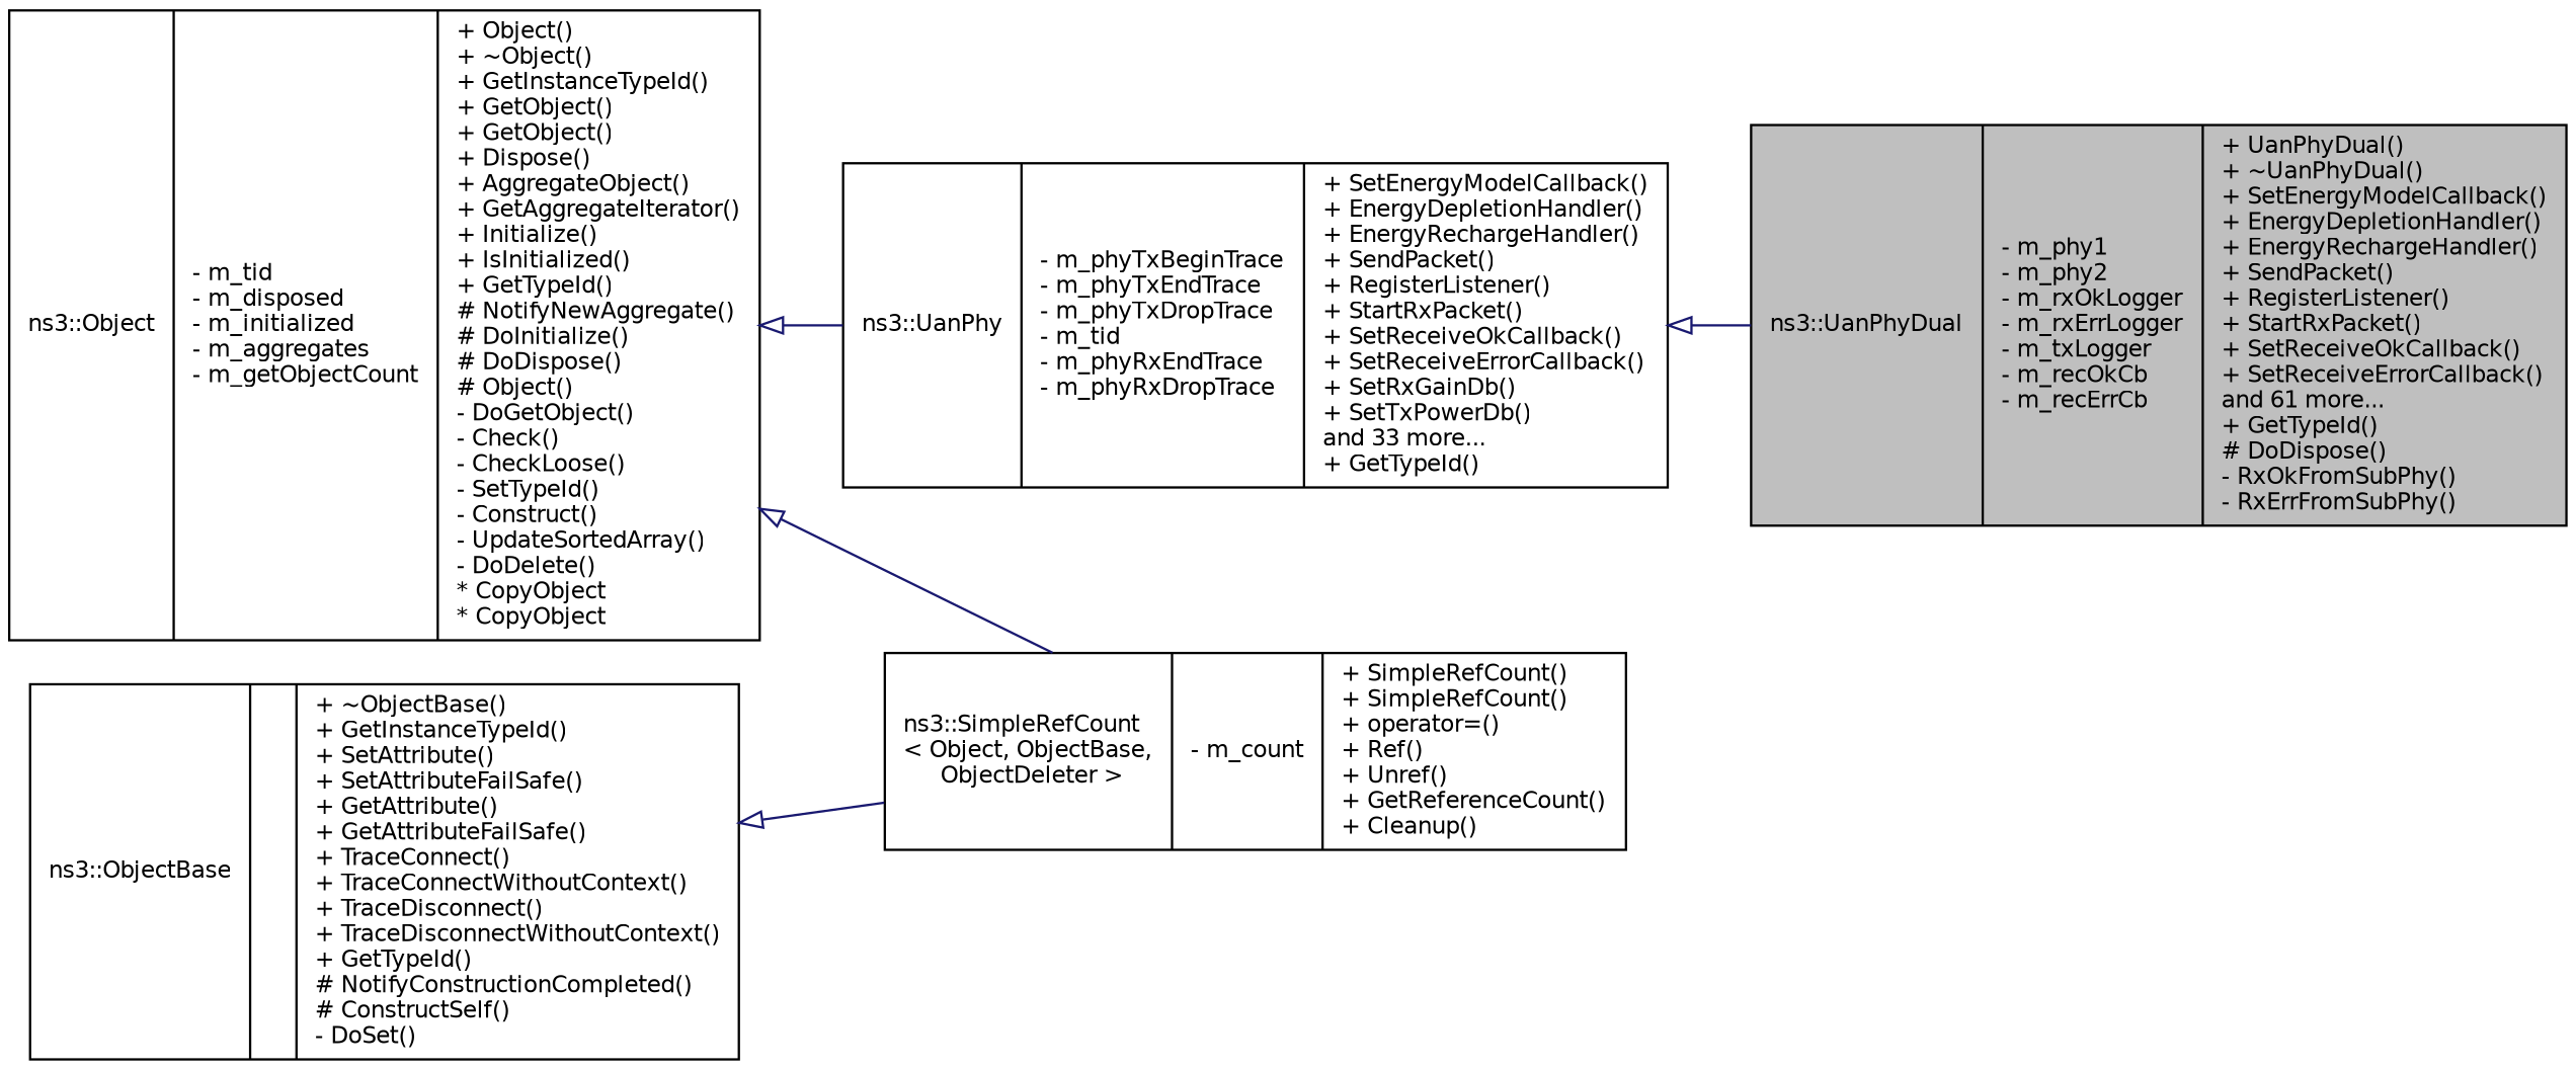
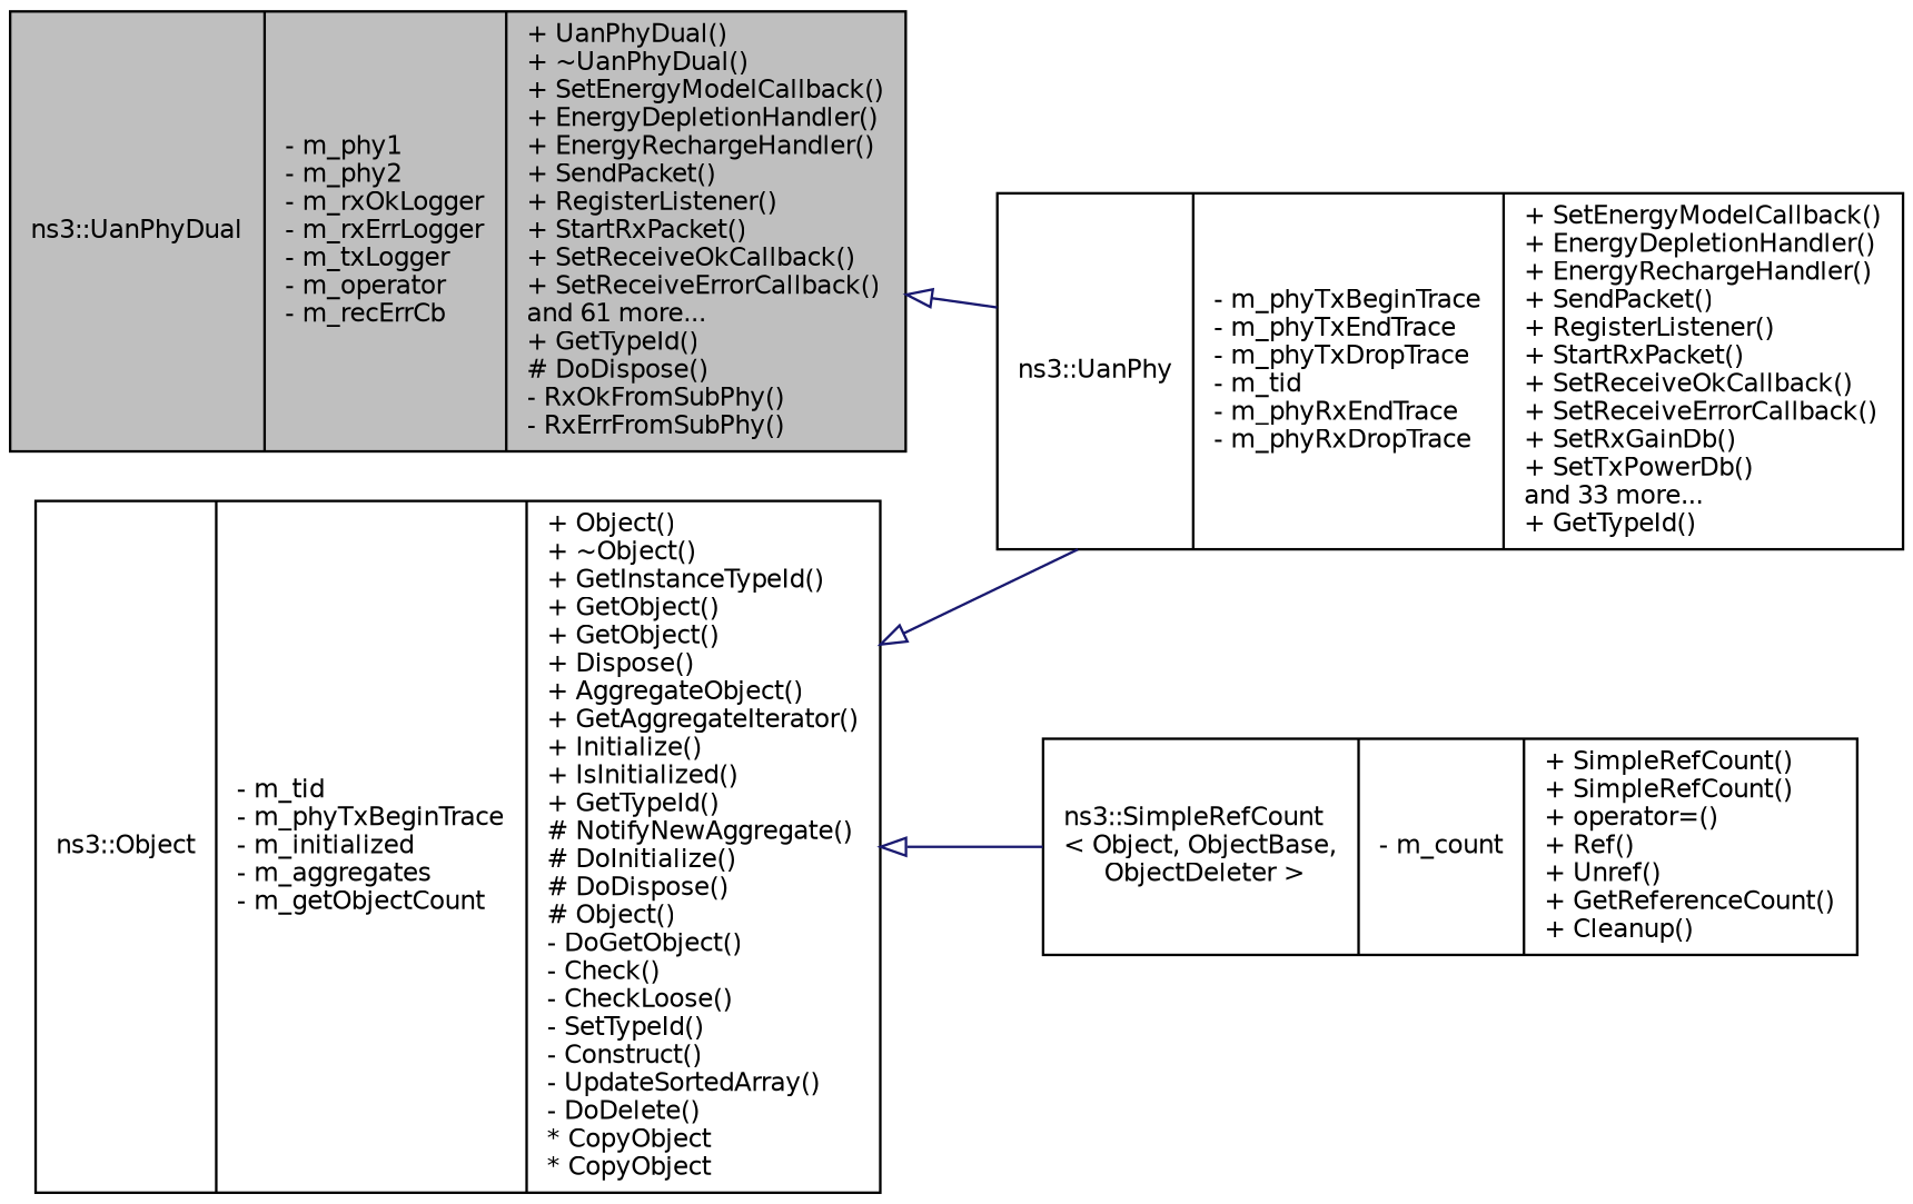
  digraph {
    rankdir=LR
    node [color=black fillcolor=white fontname=Helvetica fontsize=10 shape=record style=filled]
    edge [arrowtail=onormal color=midnightblue dir=back fontname=Helvetica fontsize=10 labelfontname=Helvetica labelfontsize=10 style=solid]
-   n1 [fillcolor=grey75 fontcolor=black height=0.2 label="{ns3::UanPhyDual\n|- m_phy1\l- m_phy2\l- m_rxOkLogger\l- m_rxErrLogger\l- m_txLogger\l- m_recOkCb\l- m_recErrCb\l|+ UanPhyDual()\l+ ~UanPhyDual()\l+ SetEnergyModelCallback()\l+ EnergyDepletionHandler()\l+ EnergyRechargeHandler()\l+ SendPacket()\l+ RegisterListener()\l+ StartRxPacket()\l+ SetReceiveOkCallback()\l+ SetReceiveErrorCallback()\land 61 more...\l+ GetTypeId()\l# DoDispose()\l- RxOkFromSubPhy()\l- RxErrFromSubPhy()\l}" width=0.4]
+   n1 [fillcolor=grey75 fontcolor=black height=0.2 label="{ns3::UanPhyDual\n|- m_phy1\l- m_phy2\l- m_rxOkLogger\l- m_rxErrLogger\l- m_txLogger\l- m_operator\l- m_recErrCb\l|+ UanPhyDual()\l+ ~UanPhyDual()\l+ SetEnergyModelCallback()\l+ EnergyDepletionHandler()\l+ EnergyRechargeHandler()\l+ SendPacket()\l+ RegisterListener()\l+ StartRxPacket()\l+ SetReceiveOkCallback()\l+ SetReceiveErrorCallback()\land 61 more...\l+ GetTypeId()\l# DoDispose()\l- RxOkFromSubPhy()\l- RxErrFromSubPhy()\l}" width=0.4]
    n2 [height=0.2 label="{ns3::UanPhy\n|- m_phyTxBeginTrace\l- m_phyTxEndTrace\l- m_phyTxDropTrace\l- m_tid\l- m_phyRxEndTrace\l- m_phyRxDropTrace\l|+ SetEnergyModelCallback()\l+ EnergyDepletionHandler()\l+ EnergyRechargeHandler()\l+ SendPacket()\l+ RegisterListener()\l+ StartRxPacket()\l+ SetReceiveOkCallback()\l+ SetReceiveErrorCallback()\l+ SetRxGainDb()\l+ SetTxPowerDb()\land 33 more...\l+ GetTypeId()\l}" width=0.4]
-   n3 [height=0.2 label="{ns3::Object\n|- m_tid\l- m_disposed\l- m_initialized\l- m_aggregates\l- m_getObjectCount\l|+ Object()\l+ ~Object()\l+ GetInstanceTypeId()\l+ GetObject()\l+ GetObject()\l+ Dispose()\l+ AggregateObject()\l+ GetAggregateIterator()\l+ Initialize()\l+ IsInitialized()\l+ GetTypeId()\l# NotifyNewAggregate()\l# DoInitialize()\l# DoDispose()\l# Object()\l- DoGetObject()\l- Check()\l- CheckLoose()\l- SetTypeId()\l- Construct()\l- UpdateSortedArray()\l- DoDelete()\l* CopyObject\l* CopyObject\l}" width=0.4]
+   n3 [height=0.2 label="{ns3::Object\n|- m_tid\l- m_phyTxBeginTrace\l- m_initialized\l- m_aggregates\l- m_getObjectCount\l|+ Object()\l+ ~Object()\l+ GetInstanceTypeId()\l+ GetObject()\l+ GetObject()\l+ Dispose()\l+ AggregateObject()\l+ GetAggregateIterator()\l+ Initialize()\l+ IsInitialized()\l+ GetTypeId()\l# NotifyNewAggregate()\l# DoInitialize()\l# DoDispose()\l# Object()\l- DoGetObject()\l- Check()\l- CheckLoose()\l- SetTypeId()\l- Construct()\l- UpdateSortedArray()\l- DoDelete()\l* CopyObject\l* CopyObject\l}" width=0.4]
    n4 [height=0.2 label="{ns3::SimpleRefCount\l\< Object, ObjectBase,\l ObjectDeleter \>\n|- m_count\l|+ SimpleRefCount()\l+ SimpleRefCount()\l+ operator=()\l+ Ref()\l+ Unref()\l+ GetReferenceCount()\l+ Cleanup()\l}" width=0.4]
-   n5 [height=0.2 label="{ns3::ObjectBase\n||+ ~ObjectBase()\l+ GetInstanceTypeId()\l+ SetAttribute()\l+ SetAttributeFailSafe()\l+ GetAttribute()\l+ GetAttributeFailSafe()\l+ TraceConnect()\l+ TraceConnectWithoutContext()\l+ TraceDisconnect()\l+ TraceDisconnectWithoutContext()\l+ GetTypeId()\l# NotifyConstructionCompleted()\l# ConstructSelf()\l- DoSet()\l}" width=0.4]
-   n2 -> n1
+   n1 -> n2
    n3 -> n2
    n3 -> n4
-   n5 -> n4
  }
